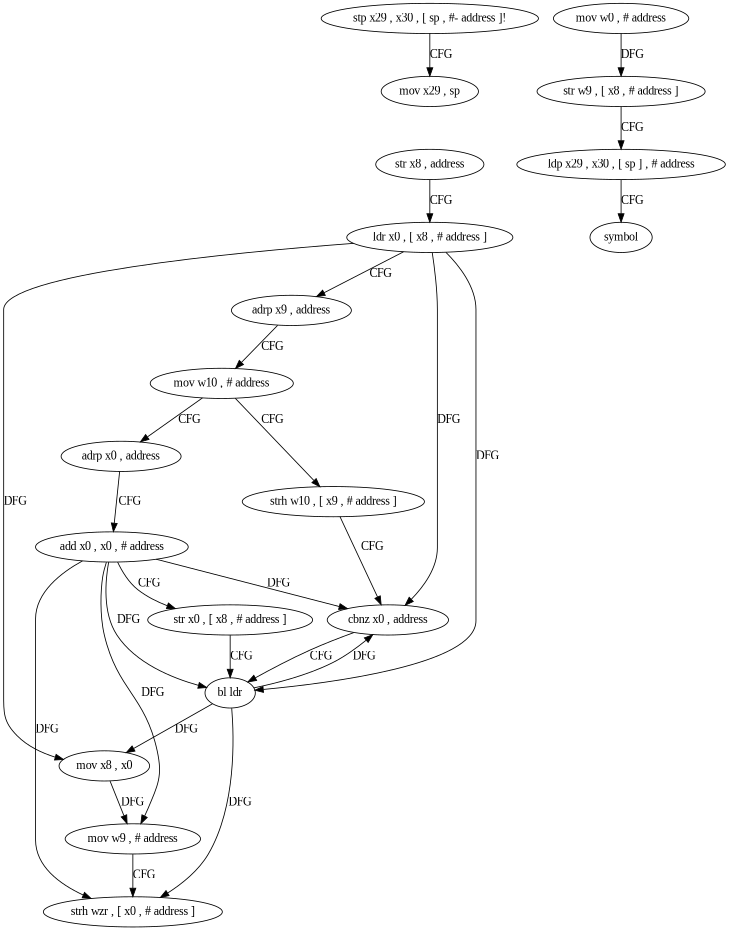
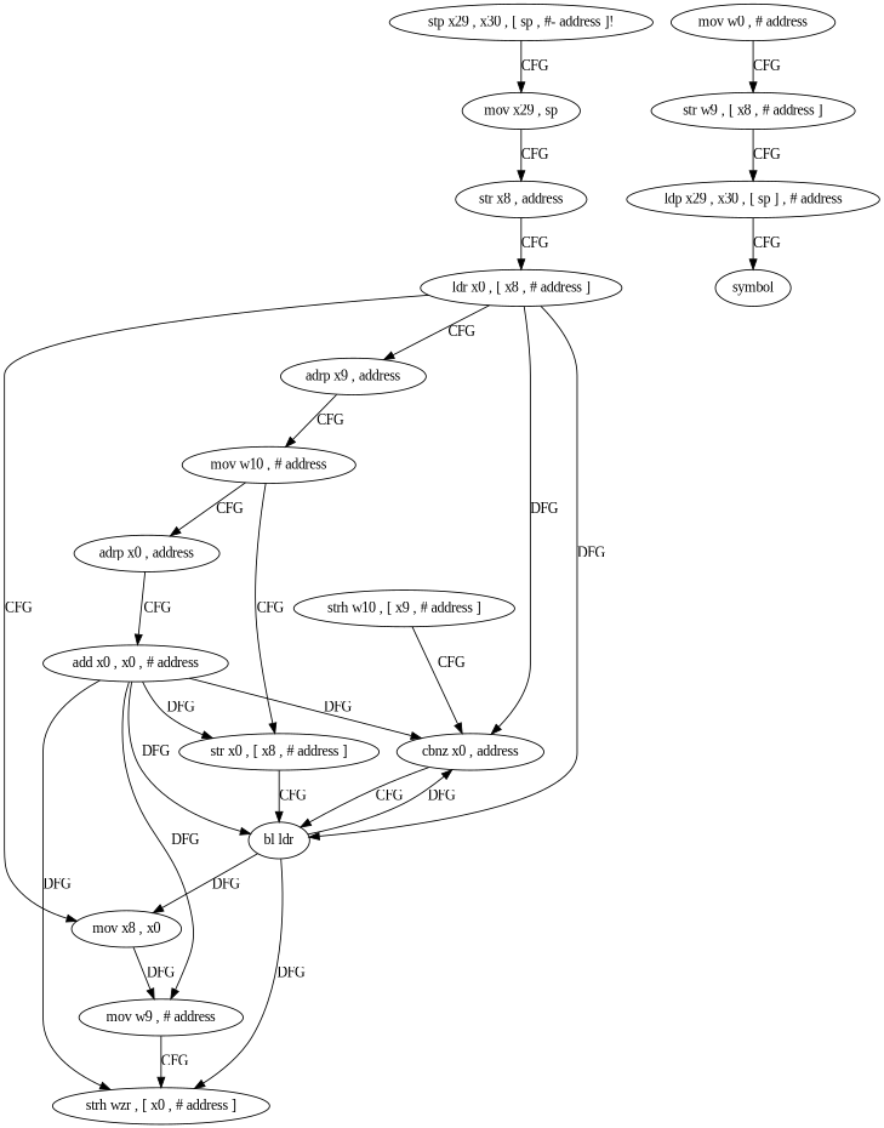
  digraph {
    fontname="Liberation Serif"
    node [fontname="Liberation Serif"]
    edge [fontname="Liberation Serif"]
    n1 [label="stp x29 , x30 , [ sp , #- address ]!"]
    n2 [label="mov x29 , sp"]
    n3 [label="str x8 , address"]
    n4 [label="ldr x0 , [ x8 , # address ]"]
    n5 [label="adrp x9 , address"]
    n6 [label="cbnz x0 , address"]
    n7 [label="bl ldr"]
    n8 [label="mov x8 , x0"]
    n9 [label="mov w10 , # address"]
    n10 [label="strh wzr , [ x0 , # address ]"]
    n11 [label="mov w9 , # address"]
    n12 [label="strh w10 , [ x9 , # address ]"]
    n13 [label="adrp x0 , address"]
    n14 [label="add x0 , x0 , # address"]
    n15 [label="str x0 , [ x8 , # address ]"]
    n16 [label="str w9 , [ x8 , # address ]"]
    n17 [label="ldp x29 , x30 , [ sp ] , # address"]
    n18 [label="mov w0 , # address"]
    n19 [label=symbol]
    n1 -> n2 [label=CFG]
+   n2 -> n3 [label=CFG]
    n3 -> n4 [label=CFG]
    n4 -> n5 [label=CFG]
    n4 -> n6 [label=DFG]
    n4 -> n7 [label=DFG]
-   n4 -> n8 [label=DFG]
+   n4 -> n8 [label=CFG]
    n5 -> n9 [label=CFG]
    n6 -> n7 [label=CFG]
    n7 -> n6 [label=DFG]
    n7 -> n8 [label=DFG]
    n7 -> n10 [label=DFG]
    n8 -> n11 [label=DFG]
-   n9 -> n12 [label=CFG]
+   n9 -> n15 [label=CFG]
    n9 -> n13 [label=CFG]
    n11 -> n10 [label=CFG]
    n12 -> n6 [label=CFG]
    n13 -> n14 [label=CFG]
    n14 -> n6 [label=DFG]
    n14 -> n7 [label=DFG]
    n14 -> n10 [label=DFG]
    n14 -> n11 [label=DFG]
-   n14 -> n15 [label=CFG]
+   n14 -> n15 [label=DFG]
    n15 -> n7 [label=CFG]
    n16 -> n17 [label=CFG]
    n17 -> n19 [label=CFG]
-   n18 -> n16 [label=DFG]
+   n18 -> n16 [label=CFG]
  }
